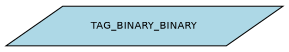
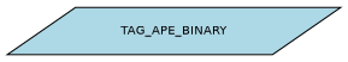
  digraph {
    rankdir=LR
-   n1 [color=black fillcolor=lightblue fontname=Helvetica fontsize=10 height=0.2 label=TAG_BINARY_BINARY shape=parallelogram style=filled width=0.4]
+   n1 [color=black fillcolor=lightblue fontname=Helvetica fontsize=10 height=0.2 label=TAG_APE_BINARY shape=parallelogram style=filled width=0.4]
  }
